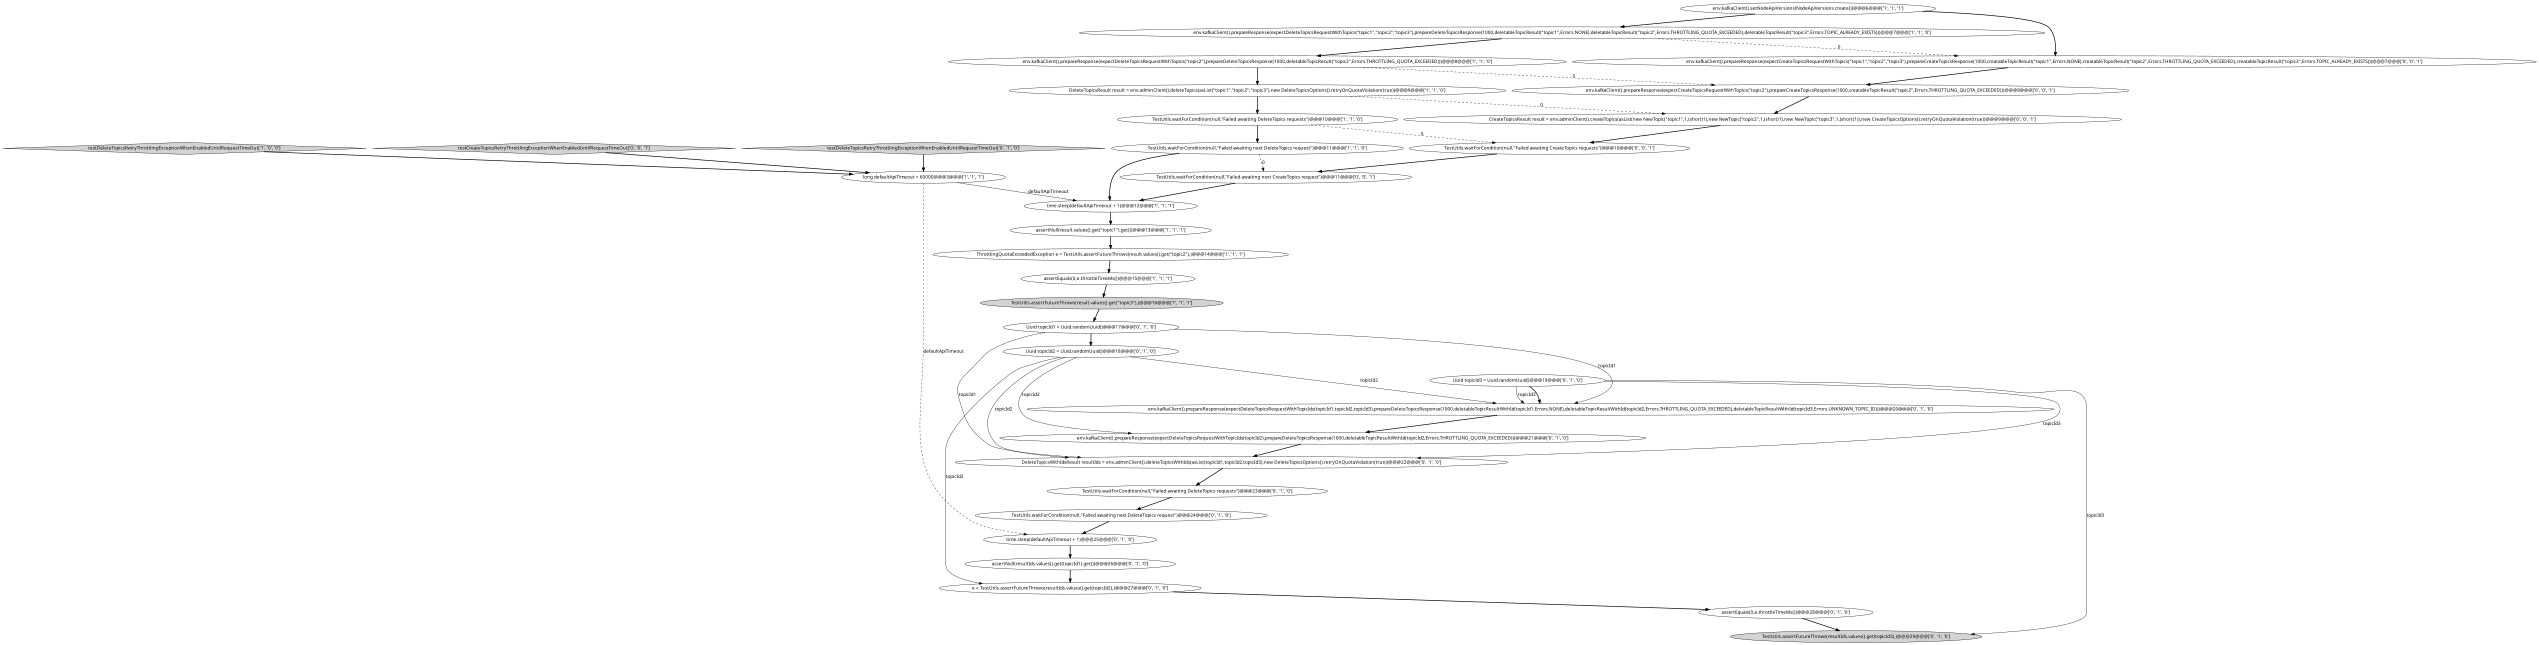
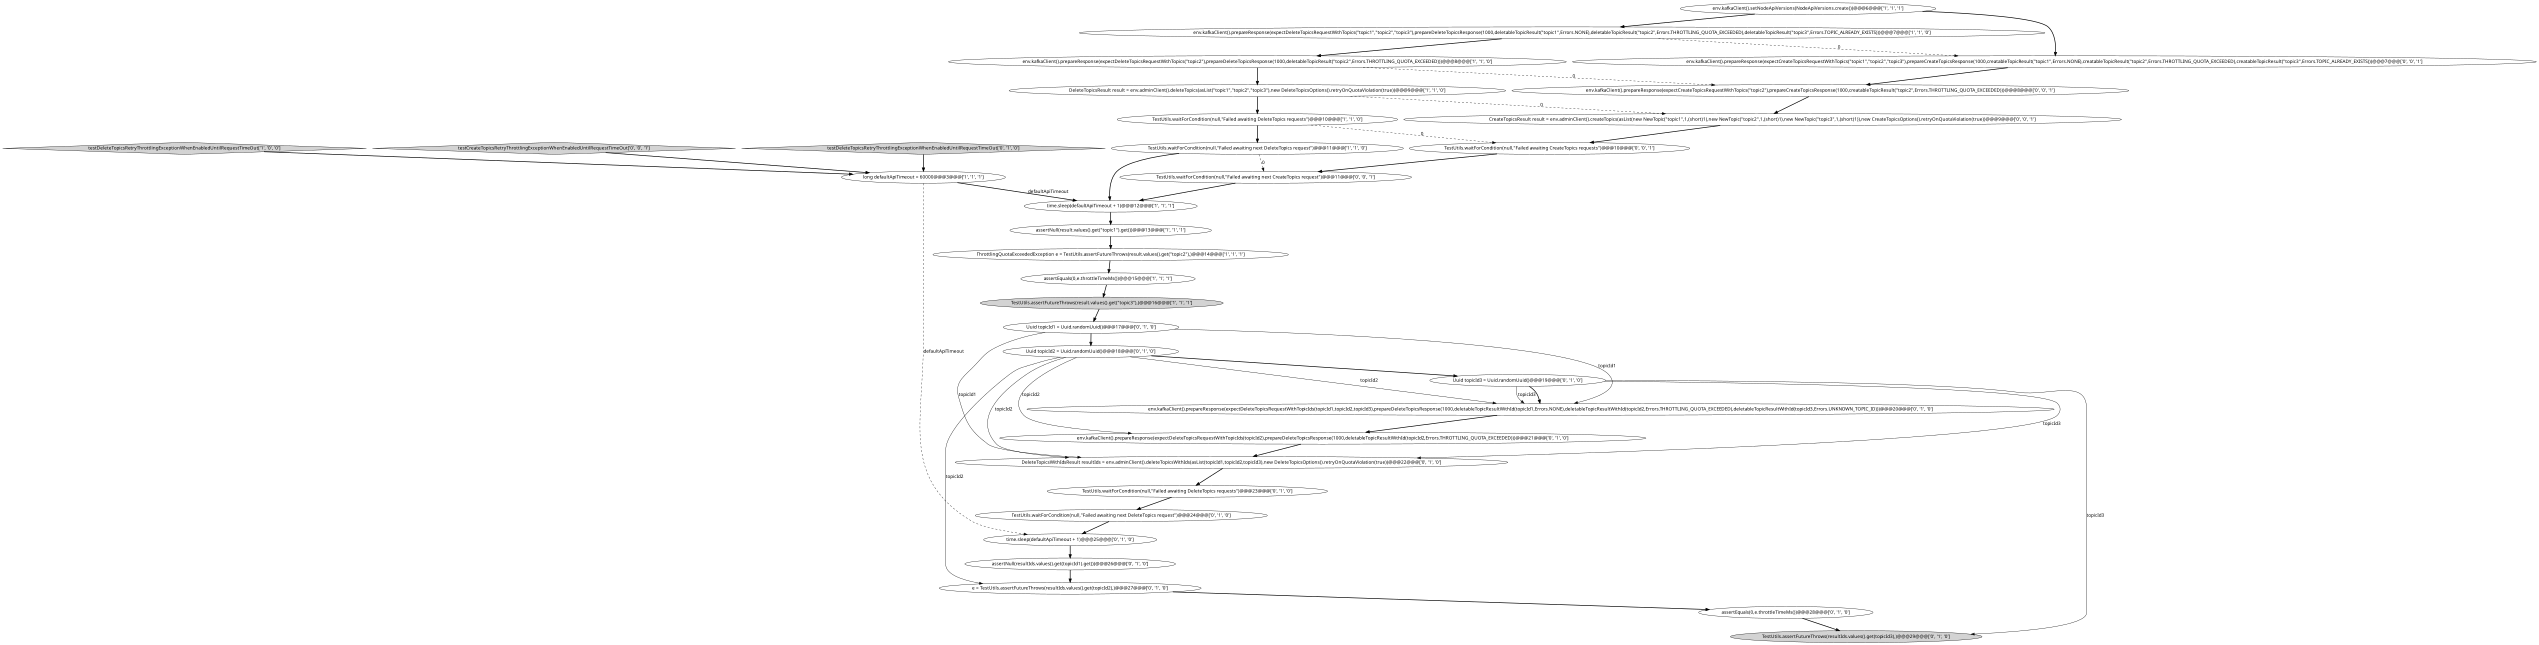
  digraph {
    fontname="Noto Sans"
    node [fillcolor=white fontname="Noto Sans" shape=ellipse style=filled]
    edge [fontname="Noto Sans" style=bold]
    n1 [fillcolor=lightgray label="TestUtils.assertFutureThrows(resultIds.values().get(topicId3),)@@@29@@@['0', '1', '0']"]
    n2 [label="ThrottlingQuotaExceededException e = TestUtils.assertFutureThrows(result.values().get(\"topic2\"),)@@@14@@@['1', '1', '1']"]
    n3 [label="assertEquals(0,e.throttleTimeMs())@@@15@@@['1', '1', '1']"]
    n4 [fillcolor=lightgray label="TestUtils.assertFutureThrows(result.values().get(\"topic3\"),)@@@16@@@['1', '1', '1']"]
    n5 [label="time.sleep(defaultApiTimeout + 1)@@@12@@@['1', '1', '1']"]
    n6 [label="assertNull(result.values().get(\"topic1\").get())@@@13@@@['1', '1', '1']"]
    n7 [label="e = TestUtils.assertFutureThrows(resultIds.values().get(topicId2),)@@@27@@@['0', '1', '0']"]
    n8 [label="assertEquals(0,e.throttleTimeMs())@@@28@@@['0', '1', '0']"]
    n9 [label="CreateTopicsResult result = env.adminClient().createTopics(asList(new NewTopic(\"topic1\",1,(short)1),new NewTopic(\"topic2\",1,(short)1),new NewTopic(\"topic3\",1,(short)1)),new CreateTopicsOptions().retryOnQuotaViolation(true))@@@9@@@['0', '0', '1']"]
    n10 [label="TestUtils.waitForCondition(null,\"Failed awaiting CreateTopics requests\")@@@10@@@['0', '0', '1']"]
    n11 [label="TestUtils.waitForCondition(null,\"Failed awaiting next CreateTopics request\")@@@11@@@['0', '0', '1']"]
    n12 [label="Uuid topicId3 = Uuid.randomUuid()@@@19@@@['0', '1', '0']"]
    n13 [label="DeleteTopicsWithIdsResult resultIds = env.adminClient().deleteTopicsWithIds(asList(topicId1,topicId2,topicId3),new DeleteTopicsOptions().retryOnQuotaViolation(true))@@@22@@@['0', '1', '0']"]
    n14 [label="env.kafkaClient().prepareResponse(expectDeleteTopicsRequestWithTopicIds(topicId1,topicId2,topicId3),prepareDeleteTopicsResponse(1000,deletableTopicResultWithId(topicId1,Errors.NONE),deletableTopicResultWithId(topicId2,Errors.THROTTLING_QUOTA_EXCEEDED),deletableTopicResultWithId(topicId3,Errors.UNKNOWN_TOPIC_ID)))@@@20@@@['0', '1', '0']"]
    n15 [label="TestUtils.waitForCondition(null,\"Failed awaiting DeleteTopics requests\")@@@23@@@['0', '1', '0']"]
    n16 [label="env.kafkaClient().prepareResponse(expectDeleteTopicsRequestWithTopicIds(topicId2),prepareDeleteTopicsResponse(1000,deletableTopicResultWithId(topicId2,Errors.THROTTLING_QUOTA_EXCEEDED)))@@@21@@@['0', '1', '0']"]
    n17 [fillcolor=lightgray label="testDeleteTopicsRetryThrottlingExceptionWhenEnabledUntilRequestTimeOut['0', '1', '0']" shape=diamond]
    n18 [label="long defaultApiTimeout = 60000@@@3@@@['1', '1', '1']"]
    n19 [label="time.sleep(defaultApiTimeout + 1)@@@25@@@['0', '1', '0']"]
    n20 [label="DeleteTopicsResult result = env.adminClient().deleteTopics(asList(\"topic1\",\"topic2\",\"topic3\"),new DeleteTopicsOptions().retryOnQuotaViolation(true))@@@9@@@['1', '1', '0']"]
    n21 [label="TestUtils.waitForCondition(null,\"Failed awaiting DeleteTopics requests\")@@@10@@@['1', '1', '0']"]
    n22 [label="TestUtils.waitForCondition(null,\"Failed awaiting next DeleteTopics request\")@@@11@@@['1', '1', '0']"]
    n23 [label="env.kafkaClient().setNodeApiVersions(NodeApiVersions.create())@@@6@@@['1', '1', '1']"]
    n24 [label="env.kafkaClient().prepareResponse(expectCreateTopicsRequestWithTopics(\"topic1\",\"topic2\",\"topic3\"),prepareCreateTopicsResponse(1000,creatableTopicResult(\"topic1\",Errors.NONE),creatableTopicResult(\"topic2\",Errors.THROTTLING_QUOTA_EXCEEDED),creatableTopicResult(\"topic3\",Errors.TOPIC_ALREADY_EXISTS)))@@@7@@@['0', '0', '1']"]
    n25 [label="env.kafkaClient().prepareResponse(expectDeleteTopicsRequestWithTopics(\"topic1\",\"topic2\",\"topic3\"),prepareDeleteTopicsResponse(1000,deletableTopicResult(\"topic1\",Errors.NONE),deletableTopicResult(\"topic2\",Errors.THROTTLING_QUOTA_EXCEEDED),deletableTopicResult(\"topic3\",Errors.TOPIC_ALREADY_EXISTS)))@@@7@@@['1', '1', '0']"]
    n26 [label="env.kafkaClient().prepareResponse(expectDeleteTopicsRequestWithTopics(\"topic2\"),prepareDeleteTopicsResponse(1000,deletableTopicResult(\"topic2\",Errors.THROTTLING_QUOTA_EXCEEDED)))@@@8@@@['1', '1', '0']"]
    n27 [label="env.kafkaClient().prepareResponse(expectCreateTopicsRequestWithTopics(\"topic2\"),prepareCreateTopicsResponse(1000,creatableTopicResult(\"topic2\",Errors.THROTTLING_QUOTA_EXCEEDED)))@@@8@@@['0', '0', '1']"]
    n28 [label="TestUtils.waitForCondition(null,\"Failed awaiting next DeleteTopics request\")@@@24@@@['0', '1', '0']"]
    n29 [label="Uuid topicId1 = Uuid.randomUuid()@@@17@@@['0', '1', '0']"]
    n30 [label="Uuid topicId2 = Uuid.randomUuid()@@@18@@@['0', '1', '0']"]
    n31 [label="assertNull(resultIds.values().get(topicId1).get())@@@26@@@['0', '1', '0']"]
    n32 [fillcolor=lightgray label="testDeleteTopicsRetryThrottlingExceptionWhenEnabledUntilRequestTimeOut['1', '0', '0']" shape=diamond]
    n33 [fillcolor=lightgray label="testCreateTopicsRetryThrottlingExceptionWhenEnabledUntilRequestTimeOut['0', '0', '1']" shape=diamond]
    n2 -> n3
    n3 -> n4
    n4 -> n29
    n5 -> n6
    n6 -> n2
    n7 -> n8
    n8 -> n1
    n9 -> n10
    n10 -> n11
    n11 -> n5
    n12 -> n1 [label=topicId3 style=solid]
    n12 -> n13 [label=topicId3 style=solid]
    n12 -> n14 [label=topicId3 style=solid]
    n12 -> n14
    n13 -> n15
    n14 -> n16
    n15 -> n28
    n16 -> n13
    n17 -> n18
-   n18 -> n5 [label=defaultApiTimeout style=solid]
+   n18 -> n5 [label=defaultApiTimeout]
    n18 -> n19 [label=defaultApiTimeout style=dashed]
    n19 -> n31
    n20 -> n9 [label=0 style=dashed]
    n20 -> n21
    n21 -> n10 [label=0 style=dashed]
    n21 -> n22
    n22 -> n5
    n22 -> n11 [label=0 style=dashed]
    n23 -> n24
    n23 -> n25
    n24 -> n27
    n25 -> n24 [label=0 style=dashed]
    n25 -> n26
    n26 -> n20
    n26 -> n27 [label=0 style=dashed]
    n27 -> n9
    n28 -> n19
    n29 -> n13 [label=topicId1 style=solid]
    n29 -> n14 [label=topicId1 style=solid]
    n29 -> n30
    n30 -> n7 [label=topicId2 style=solid]
+   n30 -> n12
    n30 -> n13 [label=topicId2 style=solid]
    n30 -> n14 [label=topicId2 style=solid]
    n30 -> n16 [label=topicId2 style=solid]
    n31 -> n7
    n32 -> n18
    n33 -> n18
  }
